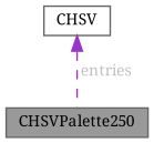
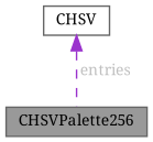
  digraph {
    fontname="Noto Serif"
    node [color=gray40 fontname="Noto Serif" fontsize=10 shape=box style=filled]
-   n1 [fillcolor=grey60 fontcolor=black height=0.2 label=CHSVPalette250 width=0.4]
+   n1 [fillcolor=grey60 fontcolor=black height=0.2 label=CHSVPalette256 width=0.4]
    n2 [fillcolor=white height=0.2 label=CHSV width=0.4]
    n2 -> n1 [color=darkorchid3 dir=back fontcolor=grey fontname="Noto Serif" fontsize=10 label=" entries" labelfontname=Helvetica labelfontsize=10 style=dashed]
  }
